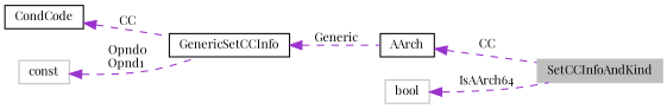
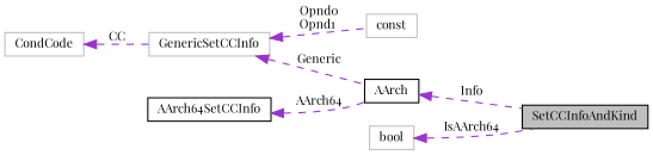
  digraph {
    fontname="Playfair Display"
    rankdir=LR
    node [color=black fontname="Playfair Display" fontsize=10 shape=record]
    edge [color=darkorchid3 dir=back fontname="Playfair Display" fontsize=10 labelfontname=Helvetica labelfontsize=10 style=dashed]
-   n1 [color=grey75 fillcolor=grey75 fontcolor=black height=0.2 label=SetCCInfoAndKind style=filled width=0.4]
+   n1 [fillcolor=grey75 fontcolor=black height=0.2 label=SetCCInfoAndKind style=filled width=0.4]
    n2 [height=0.2 label=AArch width=0.4]
-   n3 [height=0.2 label=GenericSetCCInfo width=0.4]
-   n4 [height=0.2 label=CondCode width=0.4]
+   n3 [color=grey75 height=0.2 label=GenericSetCCInfo width=0.4]
+   n4 [color=grey75 height=0.2 label=CondCode width=0.4]
+   n5 [height=0.2 label=AArch64SetCCInfo width=0.4]
    n6 [color=grey75 height=0.2 label=const width=0.4]
    n7 [color=grey75 height=0.2 label=bool width=0.4]
-   n2 -> n1 [label=" CC"]
+   n2 -> n1 [label=" Info"]
    n3 -> n2 [label=" Generic"]
    n4 -> n3 [label=" CC"]
-   n6 -> n3 [label=" Opnd0\nOpnd1"]
+   n5 -> n2 [label=" AArch64"]
+   n3 -> n6 [label=" Opnd0\nOpnd1"]
    n7 -> n1 [label=" IsAArch64"]
  }
